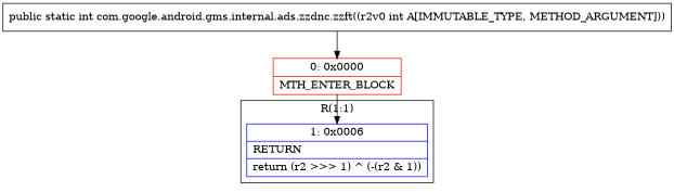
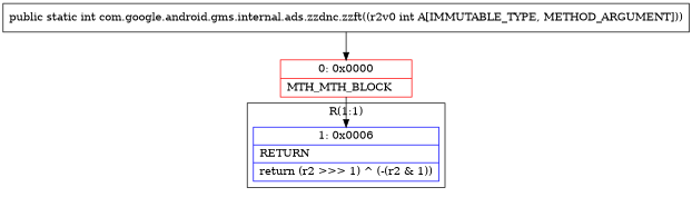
  digraph {
    node [shape=record]
    n1 [color=blue label="{1\:\ 0x0006|RETURN\l|return (r2 \>\>\> 1) ^ (\-(r2 & 1))\l}"]
-   n2 [color=red label="{0\:\ 0x0000|MTH_ENTER_BLOCK\l}"]
+   n2 [color=red label="{0\:\ 0x0000|MTH_MTH_BLOCK\l}"]
    n3 [label="{public static int com.google.android.gms.internal.ads.zzdnc.zzft((r2v0 int A[IMMUTABLE_TYPE, METHOD_ARGUMENT])) }"]
    subgraph cluster_1 {
      label="R(1:1)"
      n1
    }
    n2 -> n1
    n3 -> n2
  }
